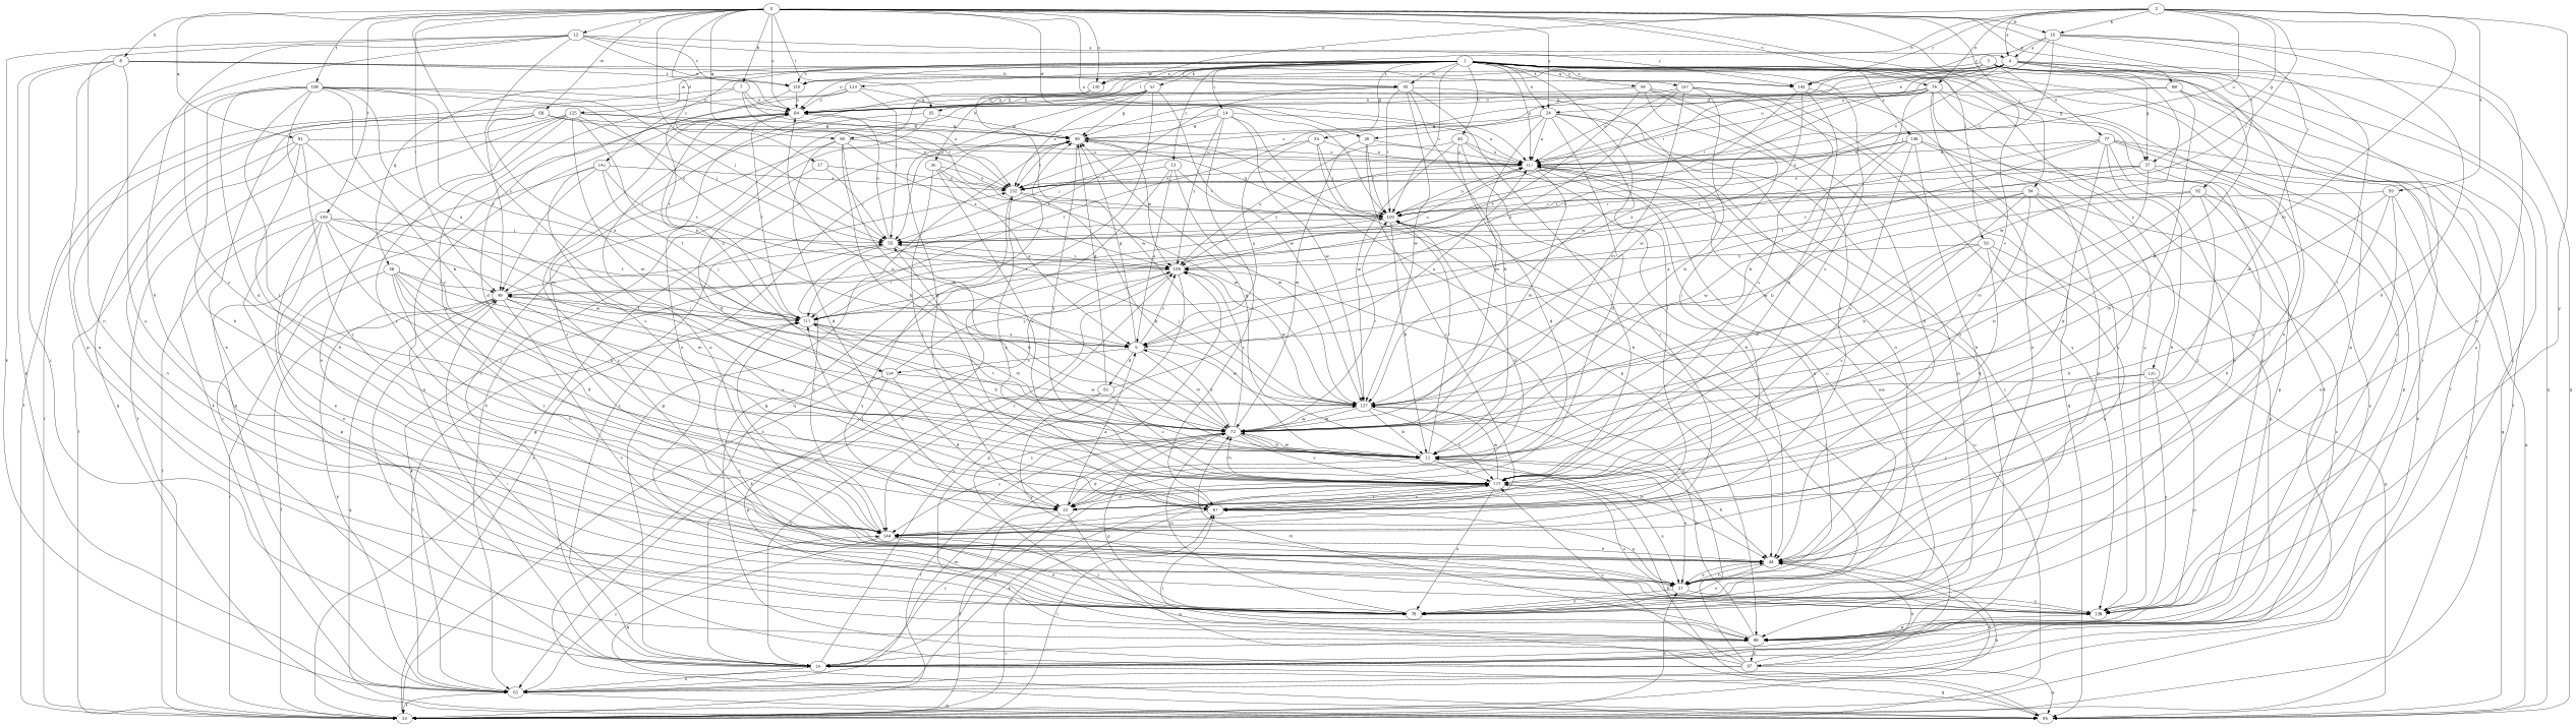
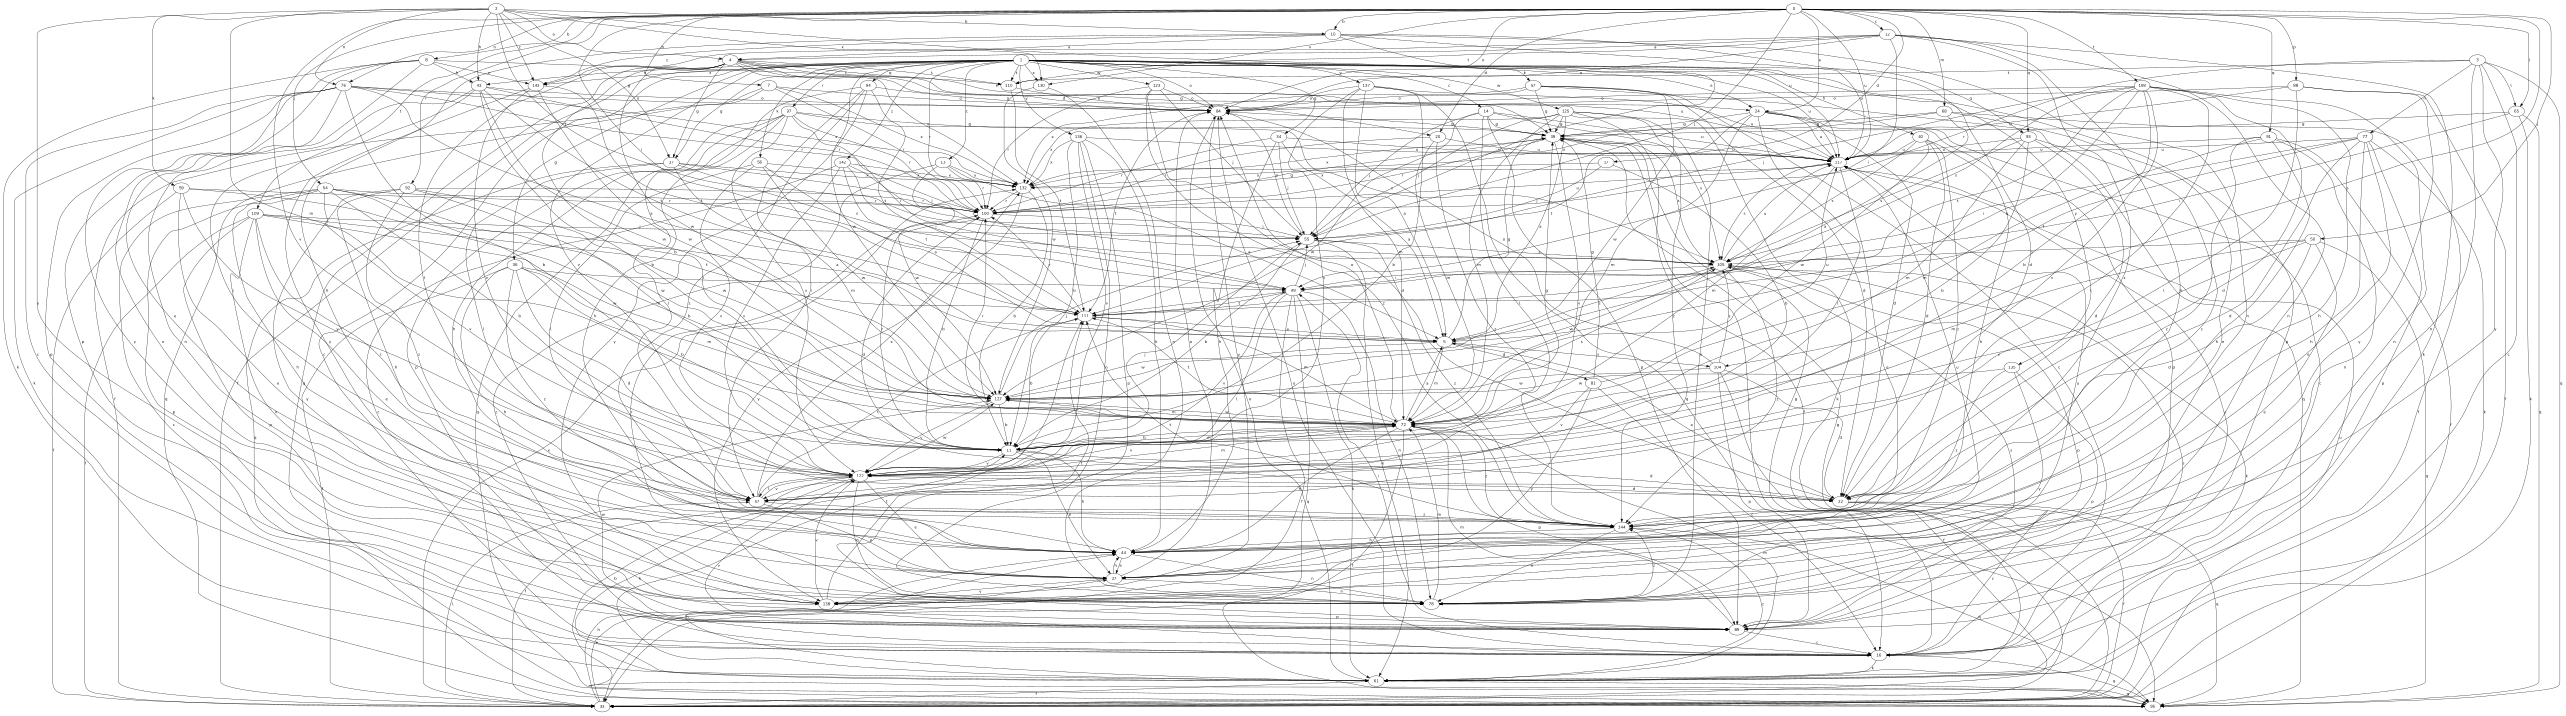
  strict digraph {
    fontname=Nunito
    node [fontname=Nunito]
    edge [fontname=Nunito]
    0
    7
    8
    10
    12
    17
    20
    24
    49
    50
    54
    55
    65
    68
    76
    84
    88
    91
    93
    n20 [label=92]
    104
    108
    109
    117
    122
    130
    33
    100
    95
    132
    16
    43
    89
    110
    143
    27
    61
    4
    78
    22
    44
    144
    11
    72
    39
    67
    111
    105
    127
    5
    138
    1
    13
    14
    34
    36
    37
    40
    56
    57
    94
    97
    123
    125
    135
    136
    137
    142
    2
    59
    3
    77
    n73 [label=81]
    0 -> 7 [label=b]
    0 -> 8 [label=b]
    0 -> 10 [label=b]
    0 -> 12 [label=c]
    0 -> 17 [label=d]
    0 -> 20 [label=d]
    0 -> 24 [label=e]
    0 -> 49 [label=i]
    0 -> 50 [label=j]
    0 -> 54 [label=j]
    0 -> 55 [label=j]
    0 -> 65 [label=l]
    0 -> 68 [label=m]
    0 -> 76 [label=n]
    0 -> 84 [label=o]
    0 -> 88 [label=p]
    0 -> 91 [label=q]
    0 -> 93 [label=q]
    0 -> n20 [label=r]
    0 -> 104 [label=s]
    0 -> 108 [label=t]
    0 -> 109 [label=t]
    0 -> 117 [label=u]
    0 -> 122 [label=v]
    0 -> 130 [label=x]
    7 -> 84 [label=o]
    7 -> 33 [label=f]
    7 -> 100 [label=r]
    7 -> 95 [label=q]
    7 -> 132 [label=x]
    8 -> 16 [label=c]
    8 -> 43 [label=h]
    8 -> 89 [label=p]
    8 -> 110 [label=t]
    8 -> 143 [label=z]
    8 -> 27 [label=e]
    8 -> 61 [label=k]
    10 -> 55 [label=j]
    10 -> 117 [label=u]
    10 -> 143 [label=z]
    10 -> 4 [label=a]
    10 -> 78 [label=n]
    10 -> 22 [label=d]
    10 -> 44 [label=h]
    12 -> 49 [label=i]
    12 -> 84 [label=o]
    12 -> 110 [label=t]
    12 -> 143 [label=z]
    12 -> 61 [label=k]
    12 -> 4 [label=a]
    12 -> 78 [label=n]
    12 -> 44 [label=h]
    12 -> 144 [label=z]
    17 -> 55 [label=j]
    17 -> 132 [label=x]
    17 -> 11 [label=b]
    20 -> 117 [label=u]
    20 -> 100 [label=r]
    20 -> 144 [label=z]
    20 -> 72 [label=m]
    24 -> 117 [label=u]
    24 -> 16 [label=c]
    24 -> 89 [label=p]
    24 -> 22 [label=d]
    24 -> 72 [label=m]
    24 -> 39 [label=g]
    24 -> 67 [label=l]
    24 -> 111 [label=t]
    49 -> 55 [label=j]
    49 -> 122 [label=v]
    49 -> 33 [label=f]
    49 -> 95 [label=q]
    49 -> 61 [label=k]
    49 -> 78 [label=n]
    49 -> 67 [label=l]
    49 -> 111 [label=t]
    50 -> 122 [label=v]
    50 -> 95 [label=q]
    50 -> 27 [label=e]
    50 -> 22 [label=d]
    50 -> 72 [label=m]
    50 -> 105 [label=s]
    54 -> 122 [label=v]
    54 -> 100 [label=r]
    54 -> 16 [label=c]
    54 -> 89 [label=p]
    54 -> 44 [label=h]
    54 -> 11 [label=b]
    54 -> 127 [label=w]
    54 -> 5 [label=a]
    55 -> 84 [label=o]
    55 -> 61 [label=k]
    55 -> 144 [label=z]
    55 -> 11 [label=b]
    55 -> 105 [label=s]
    65 -> 49 [label=i]
-   77 -> 95 [label=q]
+   65 -> 95 [label=q]
    65 -> 61 [label=k]
    65 -> 39 [label=g]
    68 -> 33 [label=f]
    68 -> 132 [label=x]
    68 -> 27 [label=e]
    68 -> 39 [label=g]
    68 -> 5 [label=a]
    76 -> 84 [label=o]
    76 -> 100 [label=r]
    76 -> 132 [label=x]
    76 -> 89 [label=p]
    76 -> 61 [label=k]
    76 -> 78 [label=n]
    76 -> 11 [label=b]
    76 -> 5 [label=a]
    76 -> 138 [label=y]
    84 -> 39 [label=g]
    84 -> 111 [label=t]
    84 -> 138 [label=y]
    88 -> 84 [label=o]
    88 -> 117 [label=u]
    88 -> 33 [label=f]
    88 -> 67 [label=l]
    88 -> 138 [label=y]
    91 -> 117 [label=u]
    91 -> 33 [label=f]
    91 -> 78 [label=n]
    91 -> 44 [label=h]
    91 -> 144 [label=z]
    91 -> 72 [label=m]
    93 -> 117 [label=u]
    93 -> 22 [label=d]
    93 -> 144 [label=z]
    93 -> 11 [label=b]
    93 -> 72 [label=m]
    93 -> 105 [label=s]
    n20 -> 100 [label=r]
    n20 -> 44 [label=h]
    n20 -> 144 [label=z]
    n20 -> 11 [label=b]
    n20 -> 127 [label=w]
    n20 -> 138 [label=y]
    104 -> 84 [label=o]
    104 -> 33 [label=f]
    104 -> 89 [label=p]
    104 -> 22 [label=d]
    104 -> 105 [label=s]
    104 -> 127 [label=w]
    108 -> 55 [label=j]
    108 -> 84 [label=o]
    108 -> 122 [label=v]
    108 -> 78 [label=n]
    108 -> 22 [label=d]
    108 -> 44 [label=h]
    108 -> 11 [label=b]
    108 -> 67 [label=l]
    108 -> 111 [label=t]
    108 -> 105 [label=s]
    108 -> 5 [label=a]
    109 -> 55 [label=j]
    109 -> 33 [label=f]
    109 -> 89 [label=p]
    109 -> 27 [label=e]
    109 -> 78 [label=n]
    109 -> 67 [label=l]
    109 -> 111 [label=t]
    109 -> 127 [label=w]
    117 -> 132 [label=x]
    117 -> 16 [label=c]
    117 -> 27 [label=e]
    117 -> 72 [label=m]
    117 -> 105 [label=s]
    122 -> 55 [label=j]
    122 -> 33 [label=f]
    122 -> 27 [label=e]
    122 -> 61 [label=k]
    122 -> 78 [label=n]
    122 -> 22 [label=d]
    122 -> 72 [label=m]
    122 -> 67 [label=l]
    122 -> 127 [label=w]
    130 -> 78 [label=n]
    130 -> 127 [label=w]
    33 -> 117 [label=u]
    33 -> 132 [label=x]
    33 -> 27 [label=e]
    33 -> 44 [label=h]
    33 -> 39 [label=g]
    33 -> 67 [label=l]
    100 -> 55 [label=j]
    100 -> 117 [label=u]
    100 -> 22 [label=d]
    100 -> 11 [label=b]
    100 -> 39 [label=g]
    95 -> 11 [label=b]
    132 -> 100 [label=r]
    132 -> 11 [label=b]
    132 -> 138 [label=y]
    16 -> 49 [label=i]
    16 -> 84 [label=o]
    16 -> 122 [label=v]
    16 -> 95 [label=q]
    16 -> 61 [label=k]
    16 -> 39 [label=g]
    16 -> 105 [label=s]
    43 -> 84 [label=o]
    43 -> 100 [label=r]
    43 -> 78 [label=n]
    43 -> 11 [label=b]
    43 -> 67 [label=l]
    43 -> 111 [label=t]
    43 -> 127 [label=w]
    89 -> 16 [label=c]
    89 -> 72 [label=m]
    89 -> 105 [label=s]
    89 -> 127 [label=w]
    110 -> 84 [label=o]
    110 -> 111 [label=t]
    143 -> 122 [label=v]
    143 -> 111 [label=t]
    143 -> 127 [label=w]
    143 -> 138 [label=y]
    27 -> 84 [label=o]
    27 -> 117 [label=u]
    27 -> 78 [label=n]
    27 -> 44 [label=h]
    27 -> 138 [label=y]
    61 -> 84 [label=o]
    61 -> 33 [label=f]
    61 -> 95 [label=q]
    61 -> 44 [label=h]
    61 -> 144 [label=z]
    61 -> 72 [label=m]
    61 -> 111 [label=t]
    4 -> 20 [label=d]
    4 -> 24 [label=e]
    4 -> 117 [label=u]
    4 -> 95 [label=q]
    4 -> 132 [label=x]
    4 -> 110 [label=t]
    4 -> 11 [label=b]
    4 -> 39 [label=g]
    4 -> 67 [label=l]
    4 -> 127 [label=w]
    4 -> 37 [label=g]
    78 -> 117 [label=u]
    78 -> 100 [label=r]
    78 -> 144 [label=z]
    78 -> 72 [label=m]
    22 -> 33 [label=f]
    22 -> 95 [label=q]
    22 -> 16 [label=c]
    22 -> 5 [label=a]
    44 -> 27 [label=e]
    44 -> 78 [label=n]
    144 -> 95 [label=q]
    144 -> 78 [label=n]
    144 -> 44 [label=h]
    144 -> 111 [label=t]
    11 -> 122 [label=v]
    11 -> 100 [label=r]
    11 -> 27 [label=e]
    11 -> 22 [label=d]
    11 -> 44 [label=h]
    11 -> 72 [label=m]
    11 -> 39 [label=g]
    72 -> 84 [label=o]
    72 -> 122 [label=v]
    72 -> 33 [label=f]
    72 -> 100 [label=r]
    72 -> 89 [label=p]
    72 -> 44 [label=h]
    72 -> 144 [label=z]
    72 -> 11 [label=b]
    72 -> 111 [label=t]
    72 -> 105 [label=s]
    72 -> 127 [label=w]
    72 -> 5 [label=a]
    39 -> 117 [label=u]
    39 -> 122 [label=v]
    39 -> 100 [label=r]
    39 -> 132 [label=x]
    39 -> 16 [label=c]
    39 -> 105 [label=s]
    67 -> 122 [label=v]
    67 -> 132 [label=x]
    67 -> 27 [label=e]
    67 -> 144 [label=z]
    67 -> 111 [label=t]
    111 -> 49 [label=i]
    111 -> 100 [label=r]
    111 -> 11 [label=b]
    111 -> 72 [label=m]
    111 -> 5 [label=a]
    105 -> 49 [label=i]
    105 -> 117 [label=u]
    105 -> 89 [label=p]
    105 -> 61 [label=k]
    105 -> 144 [label=z]
    105 -> 127 [label=w]
    127 -> 55 [label=j]
    127 -> 122 [label=v]
    127 -> 11 [label=b]
    127 -> 72 [label=m]
    5 -> 104 [label=s]
    5 -> 72 [label=m]
    5 -> 39 [label=g]
    5 -> 105 [label=s]
    5 -> 127 [label=w]
    5 -> n73 [label=d]
    138 -> 122 [label=v]
    138 -> 89 [label=p]
    138 -> 111 [label=t]
    1 -> 24 [label=e]
    1 -> 84 [label=o]
    1 -> 93 [label=q]
    1 -> 117 [label=u]
    1 -> 122 [label=v]
    1 -> 130 [label=x]
    1 -> 33 [label=f]
    1 -> 100 [label=r]
    1 -> 16 [label=c]
    1 -> 43 [label=h]
    1 -> 89 [label=p]
    1 -> 110 [label=t]
    1 -> 143 [label=z]
    1 -> 127 [label=w]
    1 -> 13 [label=c]
    1 -> 14 [label=c]
    1 -> 34 [label=g]
    1 -> 36 [label=g]
    1 -> 37 [label=g]
    1 -> 40 [label=h]
    1 -> 56 [label=k]
    1 -> 57 [label=k]
    1 -> 94 [label=q]
    1 -> 97 [label=r]
    1 -> 123 [label=w]
    1 -> 125 [label=w]
    1 -> 135 [label=y]
    1 -> 136 [label=y]
    1 -> 137 [label=y]
    1 -> 142 [label=z]
    13 -> 100 [label=r]
    13 -> 132 [label=x]
    13 -> 16 [label=c]
    13 -> 127 [label=w]
    13 -> 5 [label=a]
    14 -> 55 [label=j]
    14 -> 117 [label=u]
    14 -> 89 [label=p]
    14 -> 39 [label=g]
    14 -> 67 [label=l]
    14 -> 105 [label=s]
    14 -> 127 [label=w]
    34 -> 55 [label=j]
    34 -> 117 [label=u]
    34 -> 100 [label=r]
    34 -> 44 [label=h]
    34 -> 5 [label=a]
    36 -> 49 [label=i]
    36 -> 33 [label=f]
    36 -> 22 [label=d]
    36 -> 44 [label=h]
    36 -> 144 [label=z]
    36 -> 11 [label=b]
    36 -> 72 [label=m]
    37 -> 55 [label=j]
    37 -> 95 [label=q]
    37 -> 132 [label=x]
    37 -> 72 [label=m]
    37 -> 67 [label=l]
    37 -> 105 [label=s]
    40 -> 117 [label=u]
    40 -> 22 [label=d]
    40 -> 44 [label=h]
    40 -> 144 [label=z]
    40 -> 105 [label=s]
    40 -> 127 [label=w]
    56 -> 122 [label=v]
    56 -> 132 [label=x]
    56 -> 67 [label=l]
    56 -> 127 [label=w]
    56 -> 5 [label=a]
    57 -> 84 [label=o]
    57 -> 95 [label=q]
    57 -> 132 [label=x]
    57 -> 16 [label=c]
    57 -> 22 [label=d]
    57 -> 39 [label=g]
    57 -> 127 [label=w]
    94 -> 84 [label=o]
    94 -> 44 [label=h]
    94 -> 144 [label=z]
    94 -> 67 [label=i]
    94 -> 111 [label=t]
    94 -> 138 [label=y]
    97 -> 49 [label=i]
    97 -> 122 [label=v]
    97 -> 100 [label=r]
    97 -> 95 [label=q]
-   89 -> 97 [label=p]
+   97 -> 89 [label=p]
    97 -> 44 [label=h]
    97 -> 39 [label=g]
    97 -> 67 [label=l]
    97 -> 105 [label=s]
    123 -> 55 [label=j]
    123 -> 84 [label=o]
    123 -> 100 [label=r]
    123 -> 22 [label=d]
    123 -> 144 [label=z]
    125 -> 55 [label=j]
    125 -> 33 [label=f]
    125 -> 132 [label=x]
    125 -> 61 [label=k]
    125 -> 78 [label=n]
    125 -> 144 [label=z]
    125 -> 72 [label=m]
    125 -> 39 [label=g]
    125 -> 5 [label=a]
    135 -> 89 [label=p]
    135 -> 144 [label=z]
    135 -> 127 [label=w]
    135 -> 138 [label=y]
    136 -> 117 [label=u]
    136 -> 122 [label=v]
    136 -> 132 [label=x]
    136 -> 89 [label=p]
    136 -> 78 [label=n]
    136 -> 44 [label=h]
    136 -> 11 [label=b]
    137 -> 84 [label=o]
    137 -> 117 [label=u]
    137 -> 122 [label=v]
    137 -> 95 [label=q]
    137 -> 11 [label=b]
    137 -> 72 [label=m]
    137 -> 5 [label=a]
    142 -> 49 [label=i]
    142 -> 122 [label=v]
    142 -> 132 [label=x]
    142 -> 16 [label=c]
    142 -> 111 [label=t]
    142 -> 105 [label=s]
    2 -> 10 [label=b]
    2 -> 55 [label=j]
    2 -> 76 [label=n]
    2 -> 117 [label=u]
    2 -> 130 [label=x]
    2 -> 43 [label=h]
    2 -> 143 [label=z]
    2 -> 4 [label=a]
    2 -> 72 [label=m]
    2 -> 138 [label=y]
    2 -> 37 [label=g]
    2 -> 59 [label=k]
    59 -> 122 [label=v]
    59 -> 33 [label=f]
    59 -> 100 [label=r]
    59 -> 27 [label=e]
    59 -> 72 [label=m]
    3 -> 65 [label=l]
    3 -> 100 [label=r]
    3 -> 95 [label=q]
    3 -> 16 [label=c]
    3 -> 110 [label=t]
    3 -> 78 [label=n]
    3 -> 138 [label=y]
    3 -> 77 [label=n]
    77 -> 49 [label=i]
    77 -> 117 [label=u]
    77 -> 89 [label=p]
    77 -> 27 [label=e]
    77 -> 61 [label=k]
    77 -> 22 [label=d]
    77 -> 44 [label=h]
    77 -> 111 [label=t]
    n73 -> 117 [label=u]
    n73 -> 122 [label=v]
    n73 -> 16 [label=c]
    n73 -> 39 [label=g]
    n73 -> 138 [label=y]
  }
